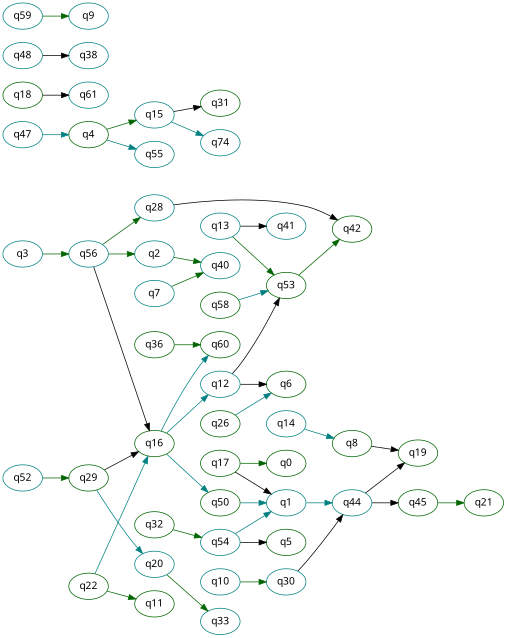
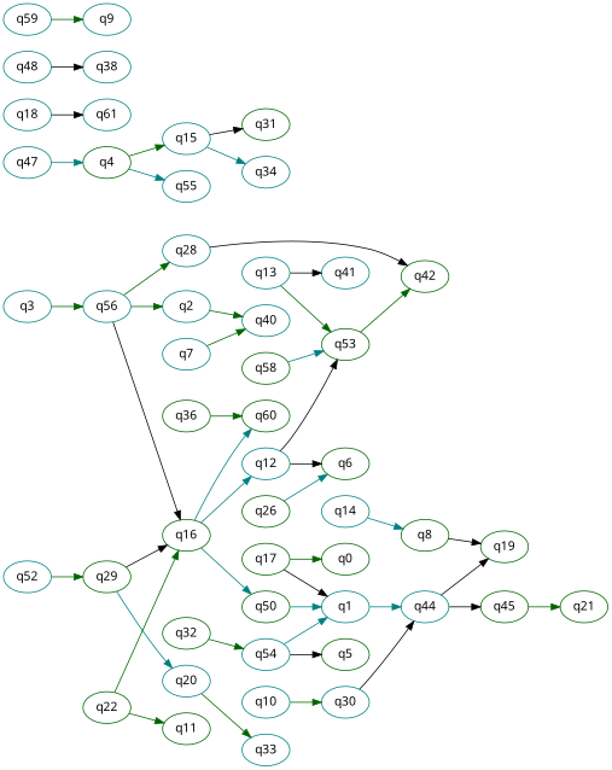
  digraph {
    fontname="Noto Sans"
    rankdir=LR
    node [color=teal fontname="Noto Sans"]
    edge [color=darkgreen fontname="Noto Sans"]
    q52 [final=1]
    q29 [color=darkgreen]
    q16 [color=darkgreen]
    q20
    q1
    q44
    q19 [color=darkgreen]
    q45 [color=darkgreen]
    q21 [color=darkgreen]
    q2
    q40
    q3
    q56
    q28
    q12
    q50 [color=darkgreen]
    q60 [color=darkgreen]
    q42 [color=darkgreen]
    q4 [color=darkgreen]
    q15
    q55
    q31 [color=darkgreen]
-   q34 [label=q74]
+   q34
    q7
    q8 [color=darkgreen]
    q10
    q30
    q6 [color=darkgreen]
    q53 [color=darkgreen]
    q13
    q41
    q14
    q17 [color=darkgreen]
    q0 [color=darkgreen]
-   q18 [color=darkgreen]
+   q18
    q61
    q22 [color=darkgreen]
    q11 [color=darkgreen]
    q26 [color=darkgreen]
    q33
    q32 [color=darkgreen]
    q54
    q5 [color=darkgreen]
    q36 [color=darkgreen]
    q47
    q48
    q38
    q58 [color=darkgreen]
    q59
    q9
    q52 -> q29
    q29 -> q16 [color=black]
    q29 -> q20 [color=teal]
    q16 -> q12 [color=teal]
    q16 -> q50 [color=teal]
    q16 -> q60 [color=teal]
    q20 -> q33
    q1 -> q44 [color=teal]
    q44 -> q19 [color=black]
    q44 -> q45 [color=black]
    q45 -> q21
    q2 -> q40
    q3 -> q56
    q56 -> q16 [color=black]
    q56 -> q2
    q56 -> q28
    q28 -> q42 [color=black]
    q12 -> q6 [color=black]
    q12 -> q53 [color=black]
    q50 -> q1 [color=teal]
    q4 -> q15
    q4 -> q55 [color=teal]
    q15 -> q31 [color=black]
    q15 -> q34 [color=teal]
    q7 -> q40
    q8 -> q19 [color=black]
    q10 -> q30
    q30 -> q44 [color=black]
    q53 -> q42
    q13 -> q53
    q13 -> q41 [color=black]
    q14 -> q8 [color=teal]
    q17 -> q1 [color=black]
    q17 -> q0
    q18 -> q61 [color=black]
-   q22 -> q16 [color=teal]
+   q22 -> q16
    q22 -> q11
    q26 -> q6 [color=teal]
    q32 -> q54
    q54 -> q1 [color=teal]
    q54 -> q5 [color=black]
    q36 -> q60
    q47 -> q4 [color=teal]
    q48 -> q38 [color=black]
    q58 -> q53 [color=teal]
    q59 -> q9
  }
